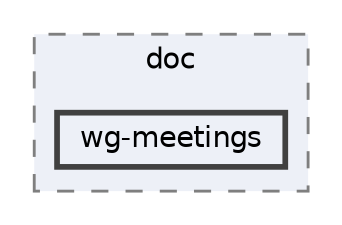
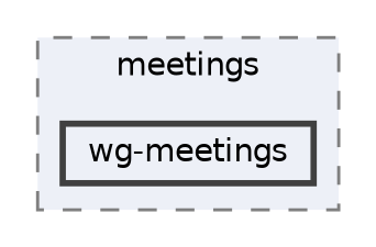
  digraph {
    compound=true
    rankdir=LR
    n1 [color=grey25 fillcolor="#edf0f7" fontname=Helvetica fontsize=10 height=0.2 label="wg-meetings" shape=box style="filled,bold" width=0.4]
    subgraph cluster_1 {
      bgcolor="#edf0f7"
      fontname=Helvetica
      fontsize=10
-     label=doc
+     label=meetings
      pencolor=grey50
      style="filled,dashed"
      n1
    }
  }
